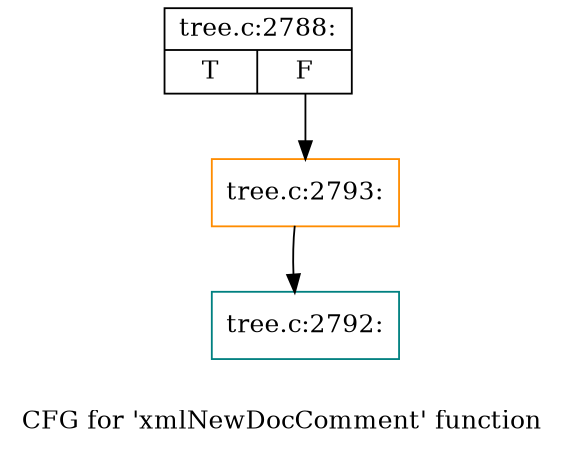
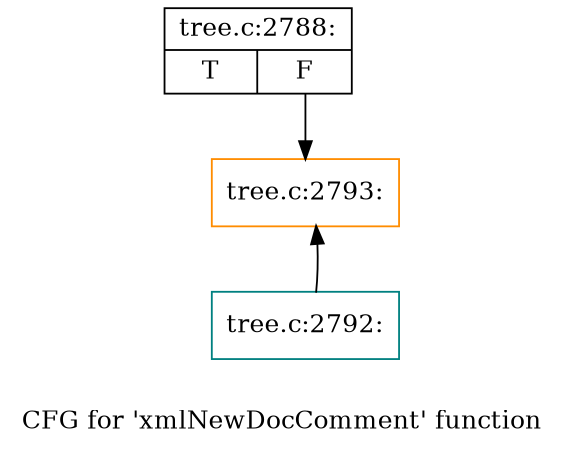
  digraph {
    label="CFG for 'xmlNewDocComment' function"
    node [shape=record]
    n1 [color=black label="{tree.c:2788:|{<s0>T|<s1>F}}"]
    n2 [color=darkorange label="{tree.c:2793:}"]
    n3 [color=teal label="{tree.c:2792:}"]
    n1 -> n2 [tailport=s1]
-   n2 -> n3
+   n3 -> n2
  }
